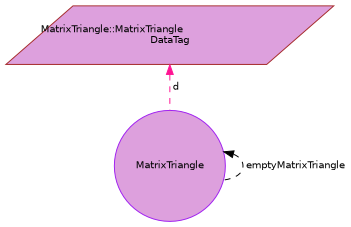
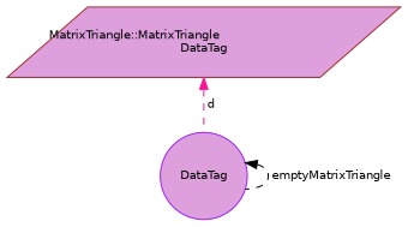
  digraph {
    node [fillcolor=plum fontname=Helvetica fontsize=10 style=filled]
    edge [dir=back fontname=Helvetica fontsize=10 labelfontname=Helvetica labelfontsize=10 style=dashed]
-   n1 [color=purple fontcolor=black height=0.2 label=MatrixTriangle shape=circle width=0.4]
+   n1 [color=purple fontcolor=black height=0.2 label=DataTag shape=circle width=0.4]
    n2 [color=brown height=0.2 label="MatrixTriangle::MatrixTriangle\lDataTag" shape=parallelogram width=0.4]
    n1 -> n1 [color=black label=" emptyMatrixTriangle"]
    n2 -> n1 [color=deeppink label=" d"]
  }
